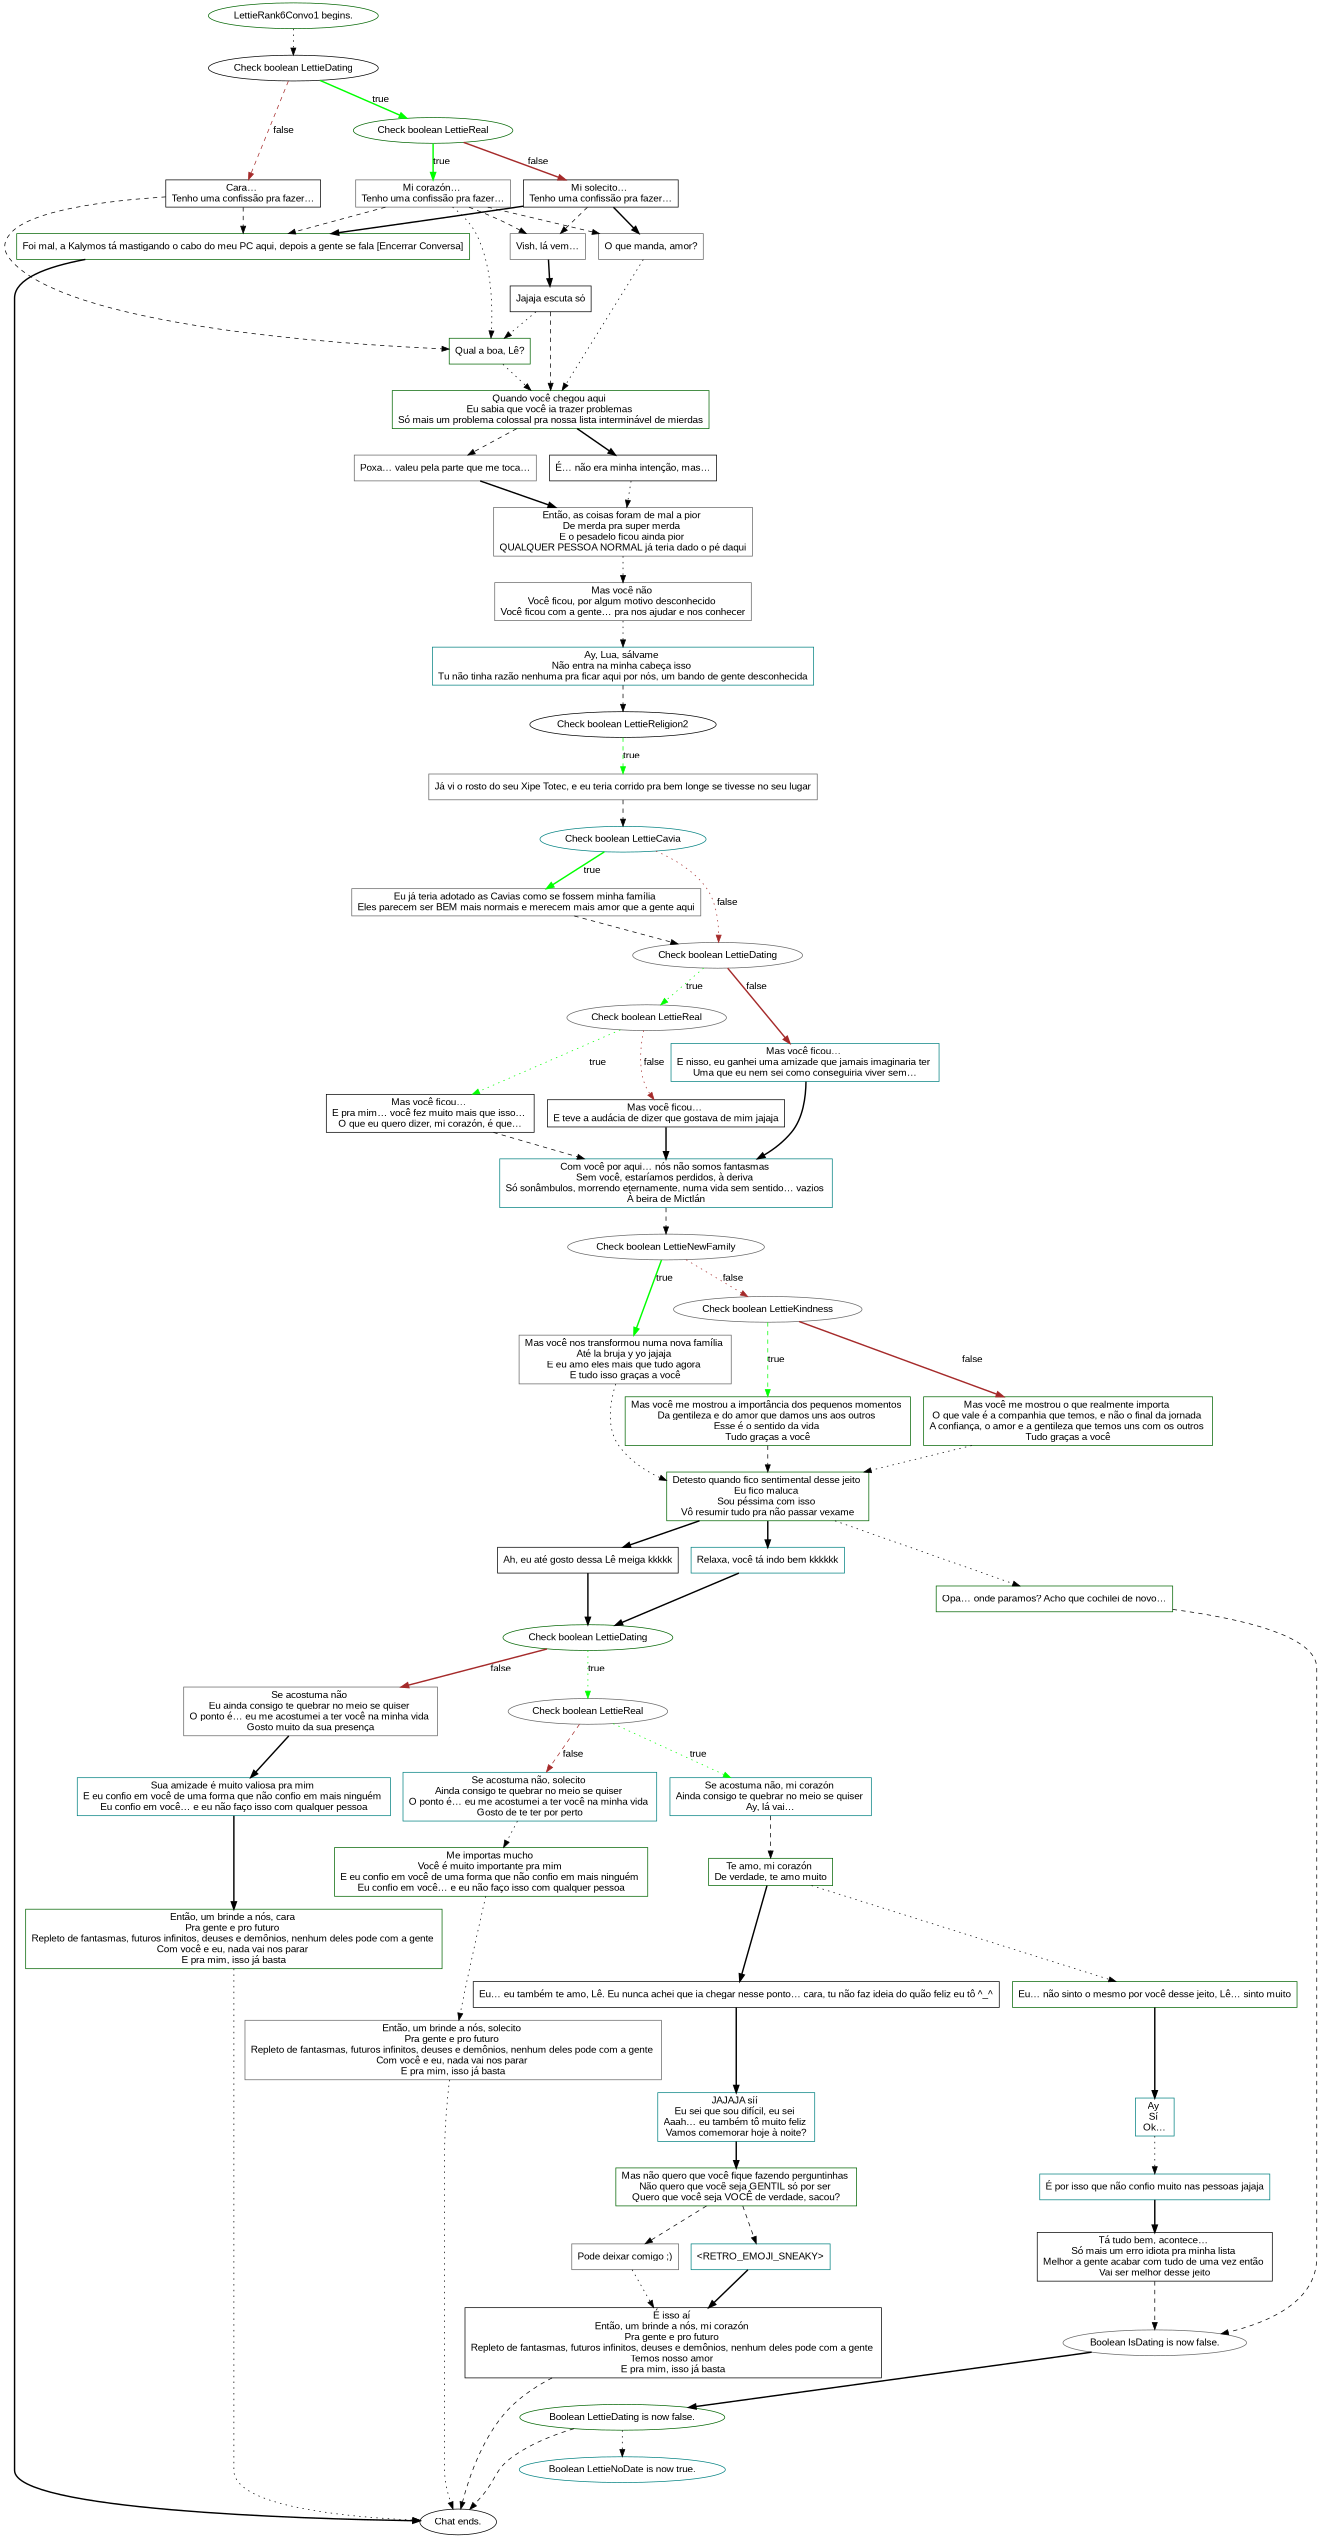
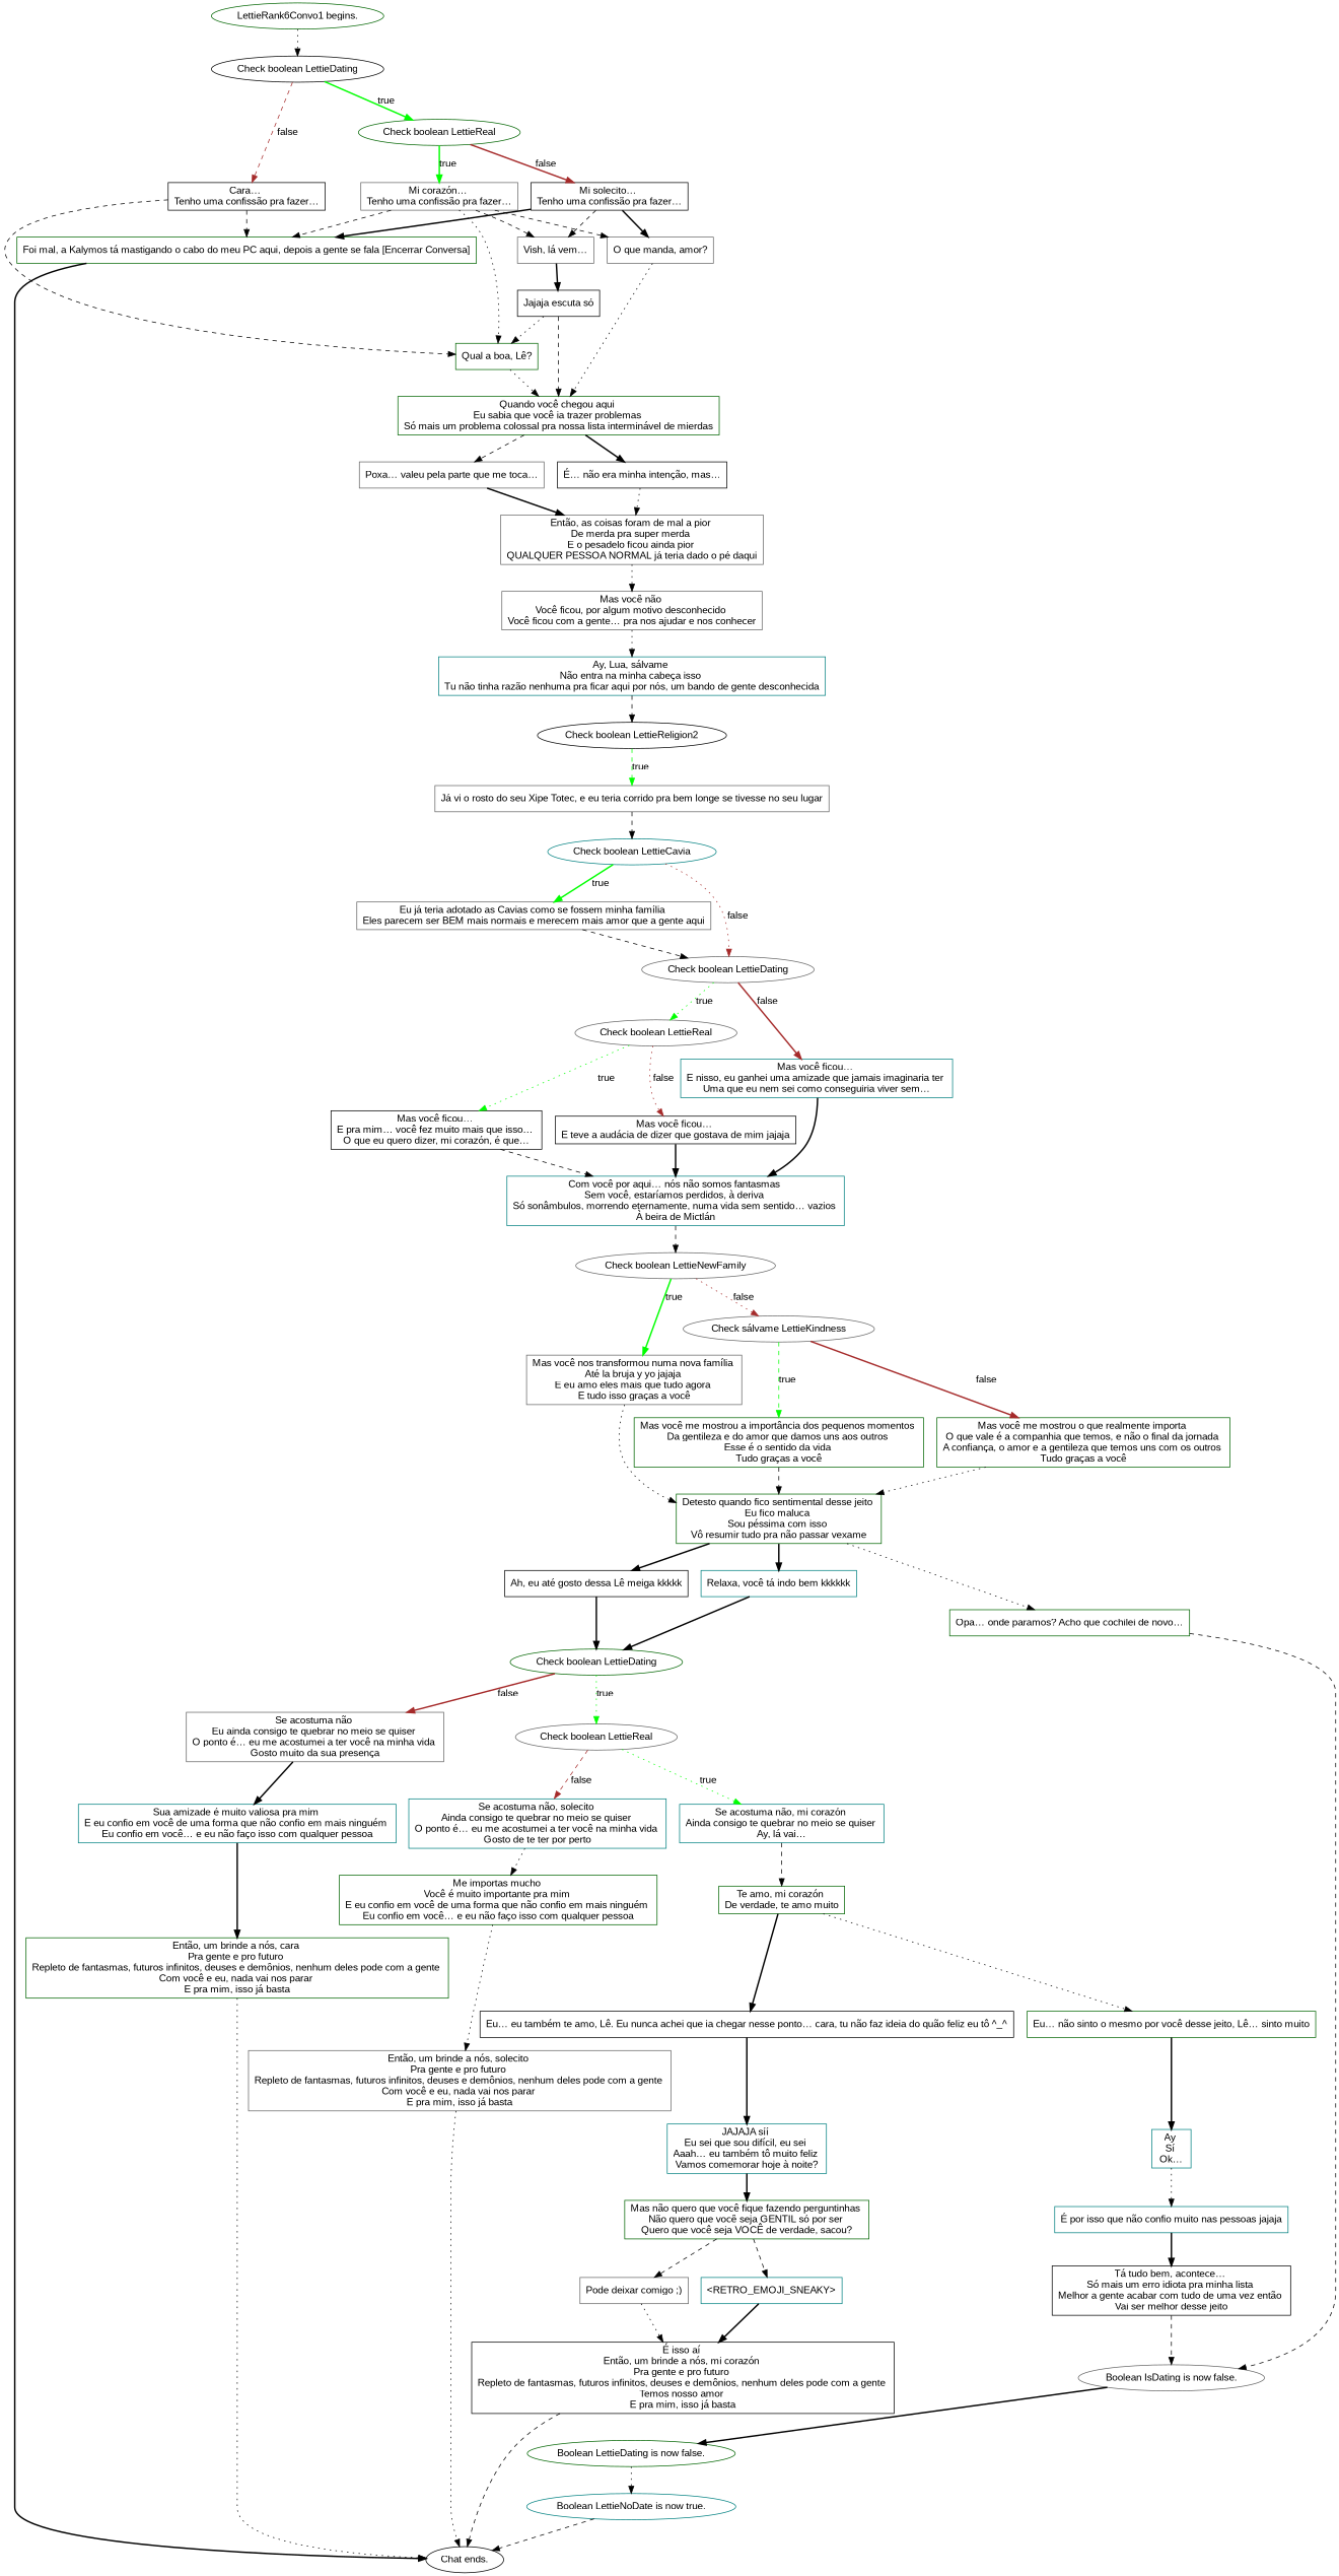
  digraph {
    fontname="Liberation Sans"
    node [color=gray40 fontname="Liberation Sans" shape=box]
    edge [fontname="Liberation Sans" style=bold]
    "LettieRank6Convo1 begins." [color=darkgreen shape=""]
    n2 [color=black label="Check boolean LettieDating" shape=""]
    n3 [color=darkgreen label="Check boolean LettieReal" shape=""]
    n4 [color=black label="Cara… \nTenho uma confissão pra fazer…"]
    n5 [label="Mi corazón… \nTenho uma confissão pra fazer…"]
    n6 [color=black label="Mi solecito… \nTenho uma confissão pra fazer…"]
    n7 [color=darkgreen label="Qual a boa, Lê?"]
    n8 [color=darkgreen label="Foi mal, a Kalymos tá mastigando o cabo do meu PC aqui, depois a gente se fala [Encerrar Conversa]"]
    n9 [label="Vish, lá vem…"]
    n10 [label="O que manda, amor?"]
    n11 [color=darkgreen label="Quando você chegou aqui \nEu sabia que você ia trazer problemas \nSó mais um problema colossal pra nossa lista interminável de mierdas"]
    n12 [color=black label="Jajaja escuta só"]
    "Chat ends." [color=black shape=""]
    n14 [label="Poxa… valeu pela parte que me toca…"]
    n15 [color=black label="É… não era minha intenção, mas…"]
    n16 [label="Então, as coisas foram de mal a pior \nDe merda pra super merda \nE o pesadelo ficou ainda pior \nQUALQUER PESSOA NORMAL já teria dado o pé daqui"]
    n17 [label="Mas você não \nVocê ficou, por algum motivo desconhecido \nVocê ficou com a gente… pra nos ajudar e nos conhecer"]
    n18 [color=teal label="Ay, Lua, sálvame \nNão entra na minha cabeça isso \nTu não tinha razão nenhuma pra ficar aqui por nós, um bando de gente desconhecida"]
    n19 [color=black label="Check boolean LettieReligion2" shape=""]
    n20 [label="Já vi o rosto do seu Xipe Totec, e eu teria corrido pra bem longe se tivesse no seu lugar"]
    n21 [color=teal label="Check boolean LettieCavia" shape=""]
    n22 [label="Eu já teria adotado as Cavias como se fossem minha família \nEles parecem ser BEM mais normais e merecem mais amor que a gente aqui"]
    n23 [label="Check boolean LettieDating" shape=""]
    n24 [label="Check boolean LettieReal" shape=""]
    n25 [color=teal label="Mas você ficou… \nE nisso, eu ganhei uma amizade que jamais imaginaria ter \nUma que eu nem sei como conseguiria viver sem…"]
    n26 [color=black label="Mas você ficou… \nE pra mim… você fez muito mais que isso… \nO que eu quero dizer, mi corazón, é que…"]
    n27 [color=black label="Mas você ficou… \nE teve a audácia de dizer que gostava de mim jajaja"]
    n28 [color=teal label="Com você por aqui… nós não somos fantasmas \nSem você, estaríamos perdidos, à deriva \nSó sonâmbulos, morrendo eternamente, numa vida sem sentido… vazios \nÀ beira de Mictlán"]
    n29 [label="Check boolean LettieNewFamily" shape=""]
    n30 [label="Mas você nos transformou numa nova família \nAté la bruja y yo jajaja \nE eu amo eles mais que tudo agora \nE tudo isso graças a você"]
-   n31 [label="Check boolean LettieKindness" shape=""]
+   n31 [label="Check sálvame LettieKindness" shape=""]
    n32 [color=darkgreen label="Detesto quando fico sentimental desse jeito \nEu fico maluca \nSou péssima com isso \nVô resumir tudo pra não passar vexame"]
    n33 [color=darkgreen label="Mas você me mostrou a importância dos pequenos momentos \nDa gentileza e do amor que damos uns aos outros \nEsse é o sentido da vida \nTudo graças a você"]
    n34 [color=darkgreen label="Mas você me mostrou o que realmente importa \nO que vale é a companhia que temos, e não o final da jornada \nA confiança, o amor e a gentileza que temos uns com os outros \nTudo graças a você"]
    n35 [color=teal label="Relaxa, você tá indo bem kkkkkk"]
    n36 [color=black label="Ah, eu até gosto dessa Lê meiga kkkkk"]
    n37 [color=darkgreen label="Opa… onde paramos? Acho que cochilei de novo…"]
    n38 [color=darkgreen label="Check boolean LettieDating" shape=""]
    n39 [label="Boolean IsDating is now false." shape=""]
    n40 [label="Check boolean LettieReal" shape=""]
    n41 [label="Se acostuma não \nEu ainda consigo te quebrar no meio se quiser \nO ponto é… eu me acostumei a ter você na minha vida \nGosto muito da sua presença"]
    n42 [color=darkgreen label="Boolean LettieDating is now false." shape=""]
    n43 [color=teal label="Se acostuma não, mi corazón \nAinda consigo te quebrar no meio se quiser \nAy, lá vai…"]
    n44 [color=teal label="Se acostuma não, solecito \nAinda consigo te quebrar no meio se quiser \nO ponto é… eu me acostumei a ter você na minha vida \nGosto de te ter por perto"]
    n45 [color=teal label="Sua amizade é muito valiosa pra mim \nE eu confio em você de uma forma que não confio em mais ninguém \nEu confio em você… e eu não faço isso com qualquer pessoa"]
    n46 [color=teal label="Boolean LettieNoDate is now true." shape=""]
    n47 [color=darkgreen label="Te amo, mi corazón \nDe verdade, te amo muito"]
    n48 [color=darkgreen label="Me importas mucho \nVocê é muito importante pra mim \nE eu confio em você de uma forma que não confio em mais ninguém \nEu confio em você… e eu não faço isso com qualquer pessoa"]
    n49 [color=darkgreen label="Então, um brinde a nós, cara \nPra gente e pro futuro \nRepleto de fantasmas, futuros infinitos, deuses e demônios, nenhum deles pode com a gente \nCom você e eu, nada vai nos parar \nE pra mim, isso já basta"]
    n50 [color=darkgreen label="Eu… não sinto o mesmo por você desse jeito, Lê… sinto muito"]
    n51 [color=black label="Eu… eu também te amo, Lê. Eu nunca achei que ia chegar nesse ponto… cara, tu não faz ideia do quão feliz eu tô ^_^"]
    n52 [label="Então, um brinde a nós, solecito \nPra gente e pro futuro \nRepleto de fantasmas, futuros infinitos, deuses e demônios, nenhum deles pode com a gente \nCom você e eu, nada vai nos parar \nE pra mim, isso já basta"]
    n53 [color=teal label="Ay \nSí \nOk…"]
    n54 [color=teal label="JAJAJA síí \nEu sei que sou difícil, eu sei \nAaah… eu também tô muito feliz \nVamos comemorar hoje à noite?"]
    n55 [color=teal label="É por isso que não confio muito nas pessoas jajaja"]
    n56 [color=darkgreen label="Mas não quero que você fique fazendo perguntinhas \nNão quero que você seja GENTIL só por ser \nQuero que você seja VOCÊ de verdade, sacou?"]
    n57 [color=black label="Tá tudo bem, acontece… \nSó mais um erro idiota pra minha lista \nMelhor a gente acabar com tudo de uma vez então \nVai ser melhor desse jeito"]
    n58 [label="Pode deixar comigo ;)"]
    n59 [color=teal label="<RETRO_EMOJI_SNEAKY>"]
    n60 [color=black label="É isso aí \nEntão, um brinde a nós, mi corazón \nPra gente e pro futuro \nRepleto de fantasmas, futuros infinitos, deuses e demônios, nenhum deles pode com a gente \nTemos nosso amor \nE pra mim, isso já basta"]
    "LettieRank6Convo1 begins." -> n2 [style=dotted]
    n2 -> n3 [color=green label=true]
    n2 -> n4 [color=brown label=false style=dashed]
    n3 -> n5 [color=green label=true]
    n3 -> n6 [color=brown label=false]
    n4 -> n7 [style=dashed]
    n4 -> n8 [style=dashed]
    n5 -> n7 [style=dotted]
    n5 -> n8 [style=dashed]
    n5 -> n9 [style=dashed]
    n5 -> n10 [style=dashed]
    n6 -> n8
    n6 -> n9 [style=dashed]
    n6 -> n10
    n7 -> n11 [style=dotted]
    n8 -> "Chat ends."
    n9 -> n12
    n10 -> n11 [style=dotted]
    n11 -> n14 [style=dashed]
    n11 -> n15
    n12 -> n7 [style=dotted]
    n12 -> n11 [style=dashed]
    n14 -> n16
    n15 -> n16 [style=dotted]
    n16 -> n17 [style=dotted]
    n17 -> n18 [style=dotted]
    n18 -> n19 [style=dashed]
    n19 -> n20 [color=green label=true style=dashed]
    n20 -> n21 [style=dashed]
    n21 -> n22 [color=green label=true]
    n21 -> n23 [color=brown label=false style=dotted]
    n22 -> n23 [style=dashed]
    n23 -> n24 [color=green label=true style=dotted]
    n23 -> n25 [color=brown label=false]
    n24 -> n26 [color=green label=true style=dotted]
    n24 -> n27 [color=brown label=false style=dotted]
    n25 -> n28
    n26 -> n28 [style=dashed]
    n27 -> n28
    n28 -> n29 [style=dashed]
    n29 -> n30 [color=green label=true]
    n29 -> n31 [color=brown label=false style=dotted]
    n30 -> n32 [style=dotted]
    n31 -> n33 [color=green label=true style=dashed]
    n31 -> n34 [color=brown label=false]
    n32 -> n35
    n32 -> n36
    n32 -> n37 [style=dotted]
    n33 -> n32 [style=dashed]
    n34 -> n32 [style=dotted]
    n35 -> n38
    n36 -> n38
    n37 -> n39 [style=dashed]
    n38 -> n40 [color=green label=true style=dotted]
    n38 -> n41 [color=brown label=false]
    n39 -> n42
    n40 -> n43 [color=green label=true style=dotted]
    n40 -> n44 [color=brown label=false style=dashed]
    n41 -> n45
    n42 -> n46 [style=dotted]
    n43 -> n47 [style=dashed]
    n44 -> n48 [style=dotted]
    n45 -> n49
-   n42 -> "Chat ends." [style=dashed]
+   n46 -> "Chat ends." [style=dashed]
    n47 -> n50 [style=dotted]
    n47 -> n51
    n48 -> n52 [style=dotted]
    n49 -> "Chat ends." [style=dotted]
    n50 -> n53
    n51 -> n54
    n52 -> "Chat ends." [style=dotted]
    n53 -> n55 [style=dotted]
    n54 -> n56
    n55 -> n57
    n56 -> n58 [style=dashed]
    n56 -> n59 [style=dashed]
    n57 -> n39 [style=dashed]
    n58 -> n60 [style=dotted]
    n59 -> n60
    n60 -> "Chat ends." [style=dashed]
  }
